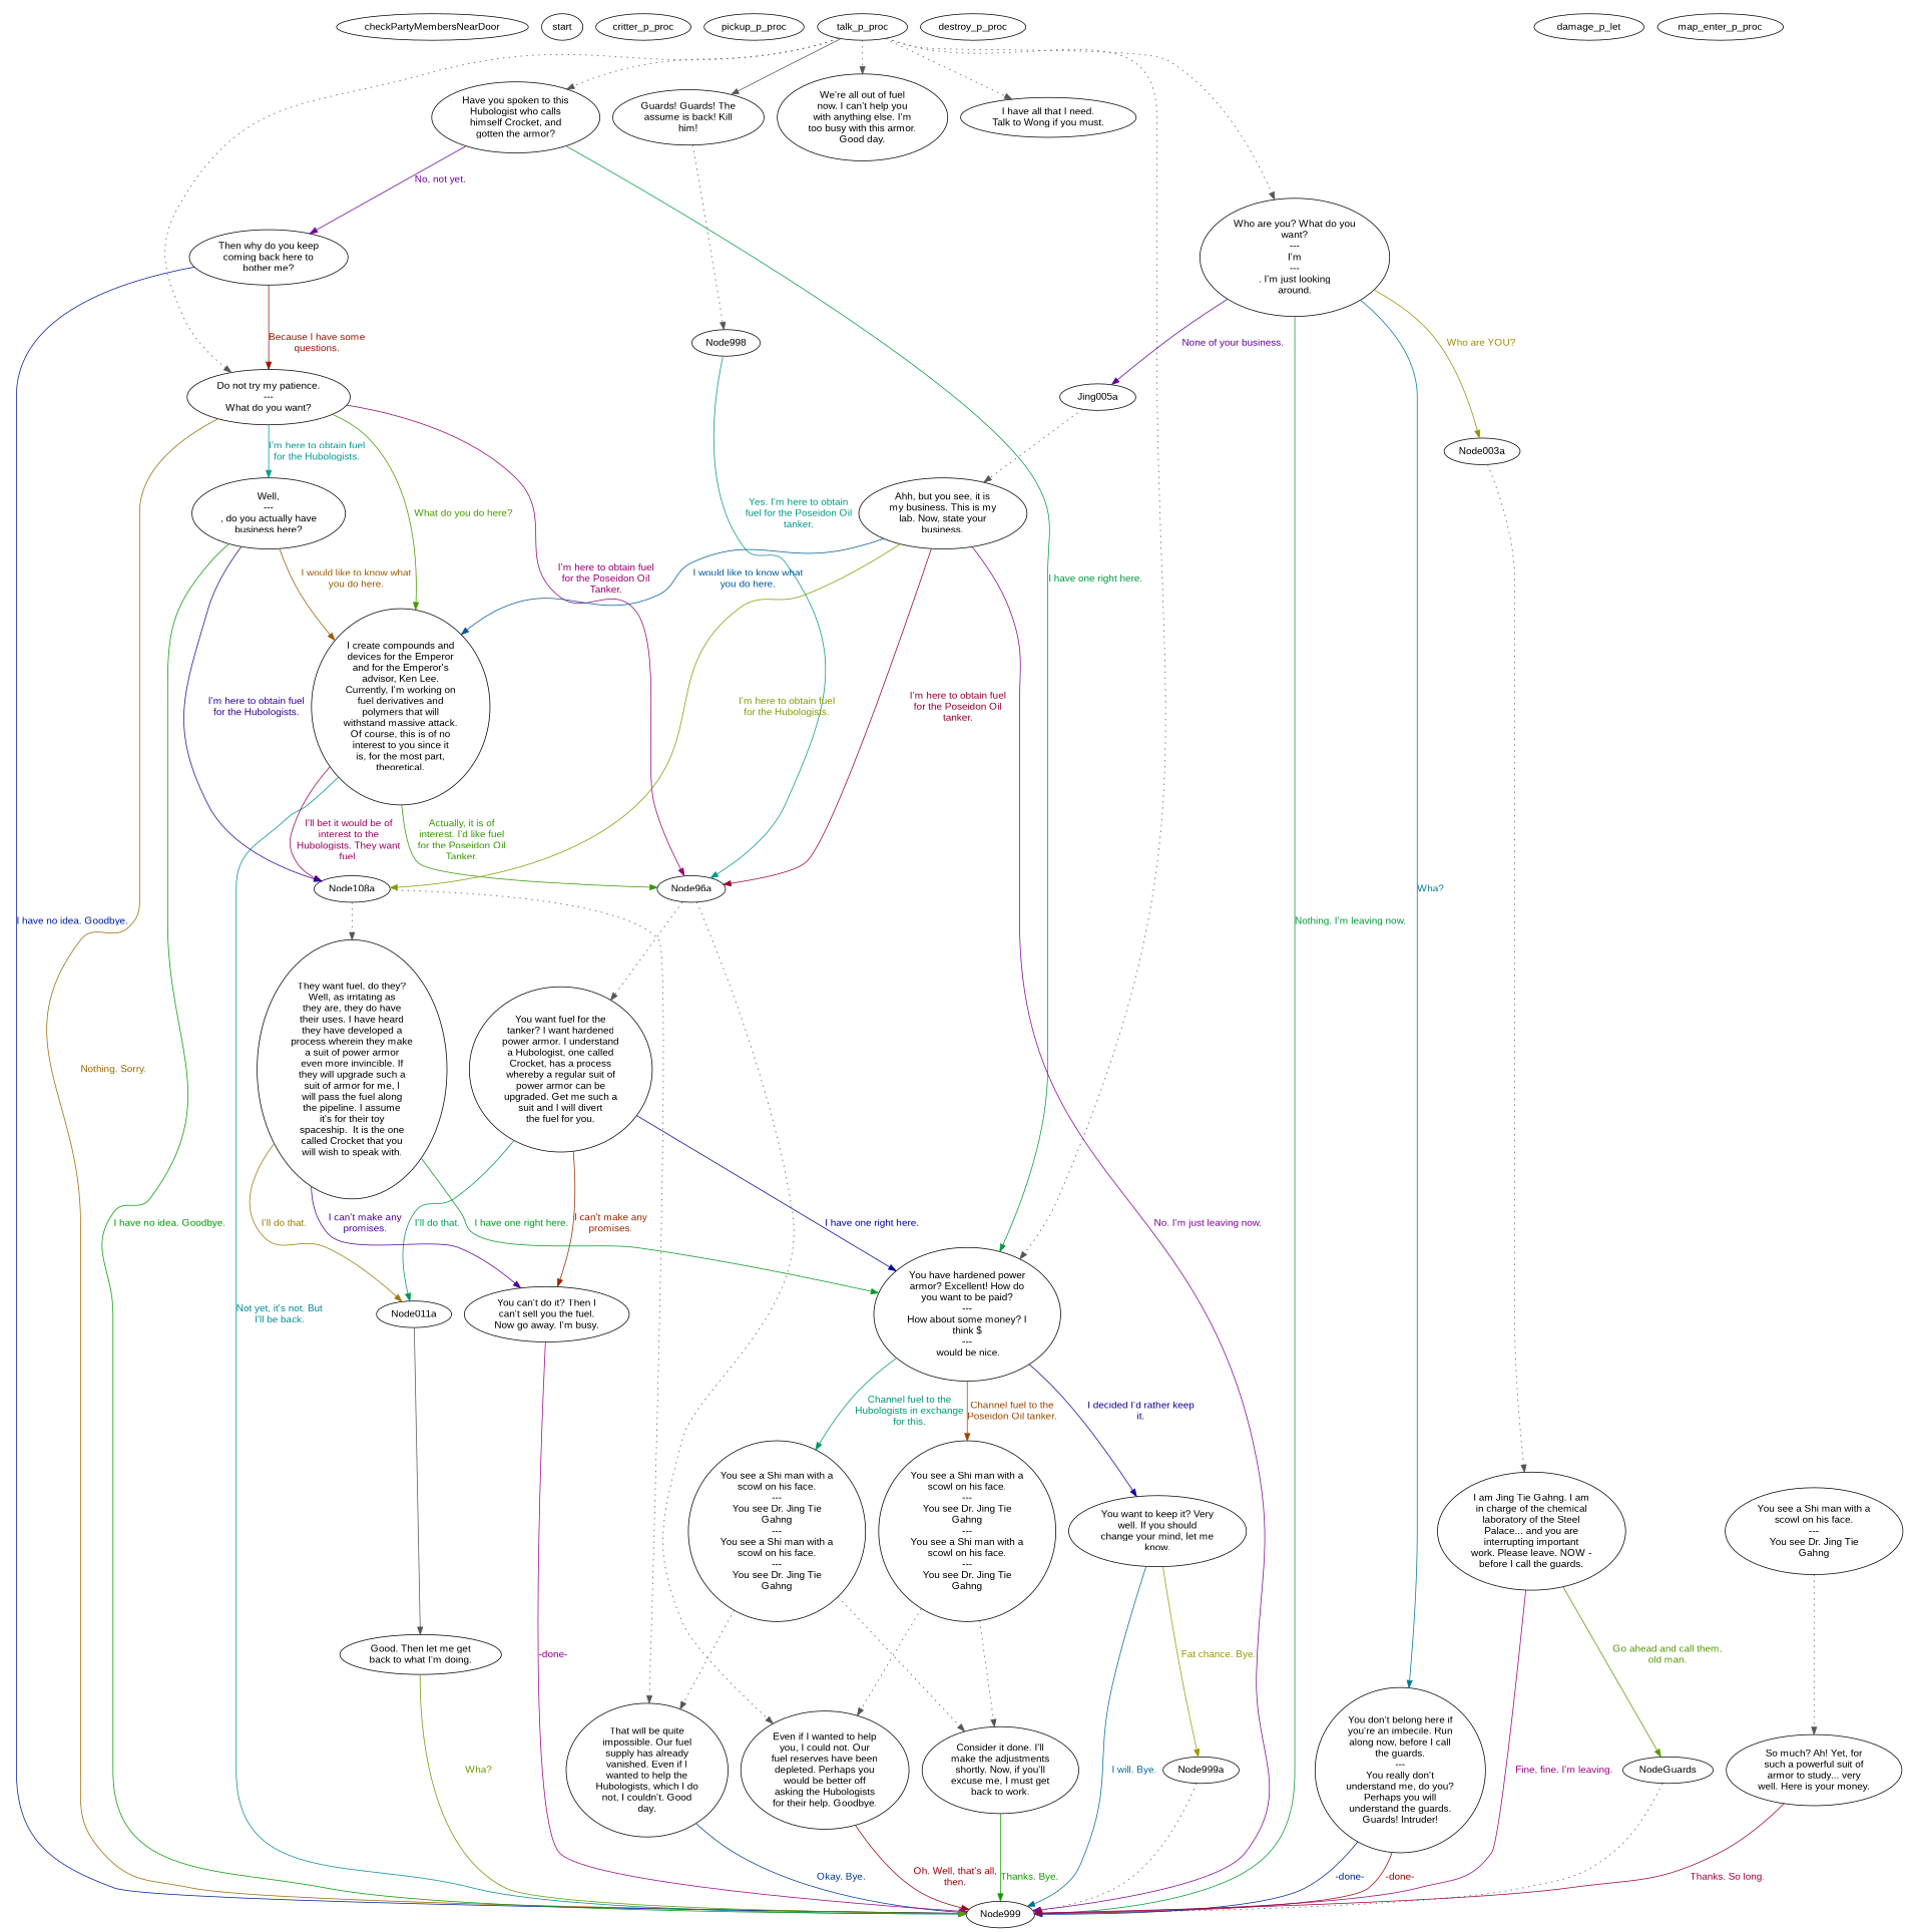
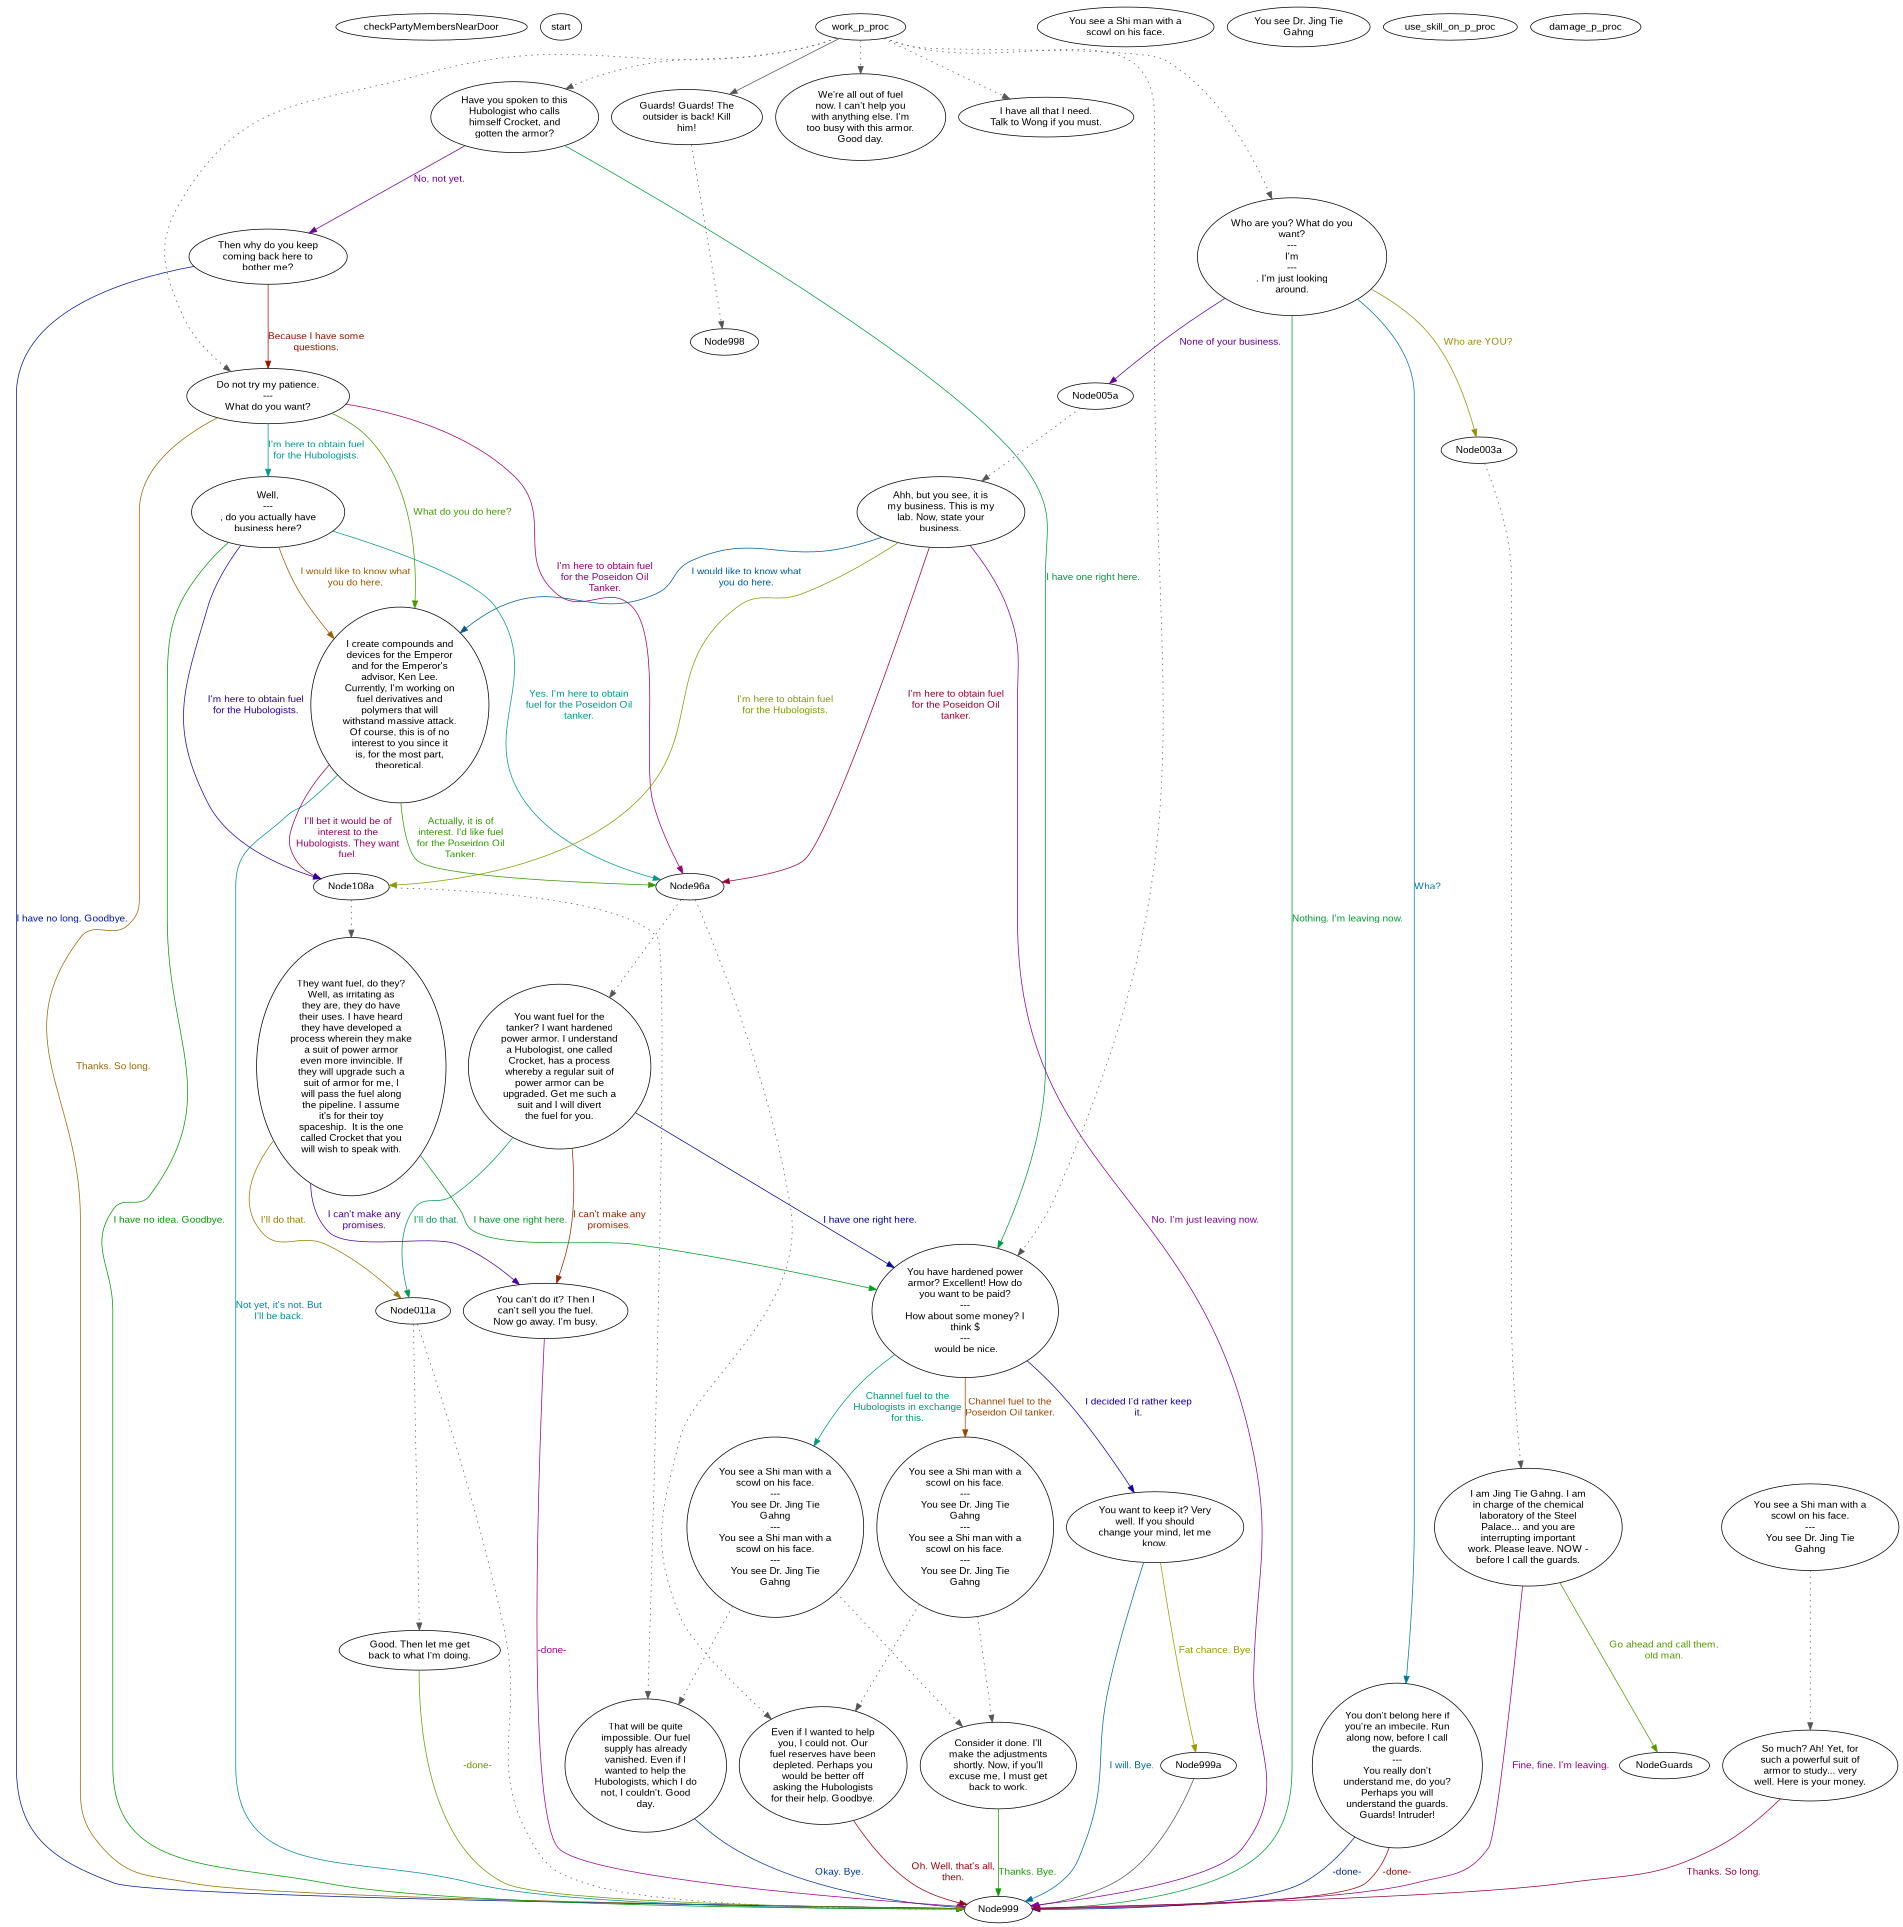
  digraph {
    fontname="Liberation Sans"
    node [color="#000000" fillcolor="#FFFFFF" fontname="Liberation Sans" style=filled]
    edge [color="#555555" fontname="Liberation Sans"]
    checkPartyMembersNearDoor
    start
-   critter_p_proc
-   pickup_p_proc
-   n5 [label="Guards! Guards! The\nassume is back! Kill\nhim!"]
-   talk_p_proc
+   n5 [label="Guards! Guards! The\noutsider is back! Kill\nhim!"]
+   talk_p_proc [label=work_p_proc]
    n7 [label="Have you spoken to this\nHubologist who calls\nhimself Crocket, and\ngotten the armor?"]
    n8 [label="You have hardened power\narmor? Excellent! How do\nyou want to be paid?\n---\nHow about some money? I\nthink $\n---\n would be nice."]
    n9 [label="We're all out of fuel\nnow. I can't help you\nwith anything else. I'm\ntoo busy with this armor.\nGood day."]
    n10 [label="I have all that I need.\nTalk to Wong if you must."]
    n11 [label="Do not try my patience.\n---\nWhat do you want?"]
    n12 [label="Who are you? What do you\nwant?\n---\nI'm\n---\n. I'm just looking\naround."]
    Node998
    n14 [label="Then why do you keep\ncoming back here to\nbother me?"]
    n15 [label="You see a Shi man with a\nscowl on his face.\n---\nYou see Dr. Jing Tie\nGahng\n---\nYou see a Shi man with a\nscowl on his face.\n---\nYou see Dr. Jing Tie\nGahng"]
    n16 [label="You see a Shi man with a\nscowl on his face.\n---\nYou see Dr. Jing Tie\nGahng\n---\nYou see a Shi man with a\nscowl on his face.\n---\nYou see Dr. Jing Tie\nGahng"]
    n17 [label="You want to keep it? Very\nwell. If you should\nchange your mind, let me\nknow."]
    Node999
    Node96a
    n20 [label="I create compounds and\ndevices for the Emperor\nand for the Emperor's\nadvisor, Ken Lee.\nCurrently, I'm working on\nfuel derivatives and\npolymers that will\nwithstand massive attack.\nOf course, this is of no\ninterest to you since it\nis, for the most part,\ntheoretical."]
    n21 [label="Well,\n---\n, do you actually have\nbusiness here?"]
    n22 [label="You don't belong here if\nyou're an imbecile. Run\nalong now, before I call\nthe guards.\n---\nYou really don't\nunderstand me, do you?\nPerhaps you will\nunderstand the guards.\nGuards! Intruder!"]
    Node003a
-   Node005a [label=Jing005a]
+   Node005a
    n25 [label="That will be quite\nimpossible. Our fuel\nsupply has already\nvanished. Even if I\nwanted to help the\nHubologists, which I do\nnot, I couldn't. Good\nday."]
    n26 [label="Consider it done. I'll\nmake the adjustments\nshortly. Now, if you'll\nexcuse me, I must get\nback to work."]
    n27 [label="Even if I wanted to help\nyou, I could not. Our\nfuel reserves have been\ndepleted. Perhaps you\nwould be better off\nasking the Hubologists\nfor their help. Goodbye."]
    Node999a
    n29 [label="You want fuel for the\ntanker? I want hardened\npower armor. I understand\na Hubologist, one called\nCrocket, has a process\nwhereby a regular suit of\npower armor can be\nupgraded. Get me such a\nsuit and I will divert\nthe fuel for you."]
    Node108a
    n31 [label="They want fuel, do they?\nWell, as irritating as\nthey are, they do have\ntheir uses. I have heard\nthey have developed a\nprocess wherein they make\na suit of power armor\neven more invincible. If\nthey will upgrade such a\nsuit of armor for me, I\nwill pass the fuel along\nthe pipeline. I assume\nit's for their toy\nspaceship.  It is the one\ncalled Crocket that you\nwill wish to speak with."]
    n32 [label="I am Jing Tie Gahng. I am\nin charge of the chemical\nlaboratory of the Steel\nPalace... and you are\ninterrupting important\nwork. Please leave. NOW -\nbefore I call the guards."]
    n33 [label="Ahh, but you see, it is\nmy business. This is my\nlab. Now, state your\nbusiness."]
-   destroy_p_proc
-   damage_p_proc [label=damage_p_let]
-   map_enter_p_proc
+   n35 [label="You see a Shi man with a\nscowl on his face."]
+   n36 [label="You see Dr. Jing Tie\nGahng"]
+   use_skill_on_p_proc
+   damage_p_proc
    NodeGuards
    Node011a
    n42 [label="You can't do it? Then I\ncan't sell you the fuel.\nNow go away. I'm busy."]
    n43 [label="Good. Then let me get\nback to what I'm doing."]
    n44 [label="So much? Ah! Yet, for\nsuch a powerful suit of\narmor to study... very\nwell. Here is your money."]
    n45 [label="You see a Shi man with a\nscowl on his face.\n---\nYou see Dr. Jing Tie\nGahng"]
    n5 -> Node998 [style=dotted]
    talk_p_proc -> n5 [style=solid]
    talk_p_proc -> n7 [style=dotted]
    talk_p_proc -> n8 [style=dotted]
    talk_p_proc -> n9 [style=dotted]
    talk_p_proc -> n10 [style=dotted]
    talk_p_proc -> n11 [style=dotted]
    talk_p_proc -> n12 [style=dotted]
    n7 -> n8 [color="#009940" fontcolor="#009940" label="I have one right here."]
    n7 -> n14 [color="#6D0099" fontcolor="#6D0099" label="No, not yet."]
    n8 -> n15 [color="#009973" fontcolor="#009973" label="Channel fuel to the\nHubologists in exchange\nfor this."]
    n8 -> n16 [color="#994700" fontcolor="#994700" label="Channel fuel to the\nPoseidon Oil tanker."]
    n8 -> n17 [color="#1A0099" fontcolor="#1A0099" label="I decided I'd rather keep\nit."]
-   n11 -> Node999 [color="#996600" fontcolor="#996600" label="Nothing. Sorry."]
+   n11 -> Node999 [color="#996600" fontcolor="#996600" label="Thanks. So long."]
    n11 -> Node96a [color="#990073" fontcolor="#990073" label="I'm here to obtain fuel\nfor the Poseidon Oil\nTanker."]
    n11 -> n20 [color="#469900" fontcolor="#469900" label="What do you do here?"]
    n11 -> n21 [color="#009993" fontcolor="#009993" label="I'm here to obtain fuel\nfor the Hubologists."]
    n12 -> Node999 [color="#009934" fontcolor="#009934" label="Nothing. I'm leaving now."]
    n12 -> n22 [color="#007899" fontcolor="#007899" label="Wha?"]
    n12 -> Node003a [color="#998D00" fontcolor="#998D00" label="Who are YOU?"]
    n12 -> Node005a [color="#610099" fontcolor="#610099" label="None of your business."]
    n14 -> n11 [color="#991300" fontcolor="#991300" label="Because I have some\nquestions."]
-   n14 -> Node999 [color="#001999" fontcolor="#001999" label="I have no idea. Goodbye."]
+   n14 -> Node999 [color="#001999" fontcolor="#001999" label="I have no long. Goodbye."]
    n15 -> n25 [style=dotted]
    n15 -> n26 [style=dotted]
    n16 -> n26 [style=dotted]
    n16 -> n27 [style=dotted]
    n17 -> Node999 [color="#006C99" fontcolor="#006C99" label="I will. Bye."]
    n17 -> Node999a [color="#999900" fontcolor="#999900" label="Fat chance. Bye."]
    Node96a -> n27 [style=dotted]
    Node96a -> n29 [style=dotted]
    n20 -> Node999 [color="#008C99" fontcolor="#008C99" label="Not yet, it's not. But\nI'll be back."]
    n20 -> Node96a [color="#329900" fontcolor="#329900" label="Actually, it is of\ninterest. I'd like fuel\nfor the Poseidon Oil\nTanker."]
    n20 -> Node108a [color="#99005F" fontcolor="#99005F" label="I'll bet it would be of\ninterest to the\nHubologists. They want\nfuel."]
    n21 -> Node999 [color="#009901" fontcolor="#009901" label="I have no idea. Goodbye."]
-   Node998 -> Node96a [color="#009987" fontcolor="#009987" label="Yes. I'm here to obtain\nfuel for the Poseidon Oil\ntanker."]
+   n21 -> Node96a [color="#009987" fontcolor="#009987" label="Yes. I'm here to obtain\nfuel for the Poseidon Oil\ntanker."]
    n21 -> n20 [color="#995A00" fontcolor="#995A00" label="I would like to know what\nyou do here."]
    n21 -> Node108a [color="#2D0099" fontcolor="#2D0099" label="I'm here to obtain fuel\nfor the Hubologists."]
    n22 -> Node999 [color="#990700" fontcolor="#990700" label="-done-"]
    n22 -> Node999 [color="#002599" fontcolor="#002599" label="-done-"]
    Node003a -> n32 [style=dotted]
    Node005a -> n33 [style=dotted]
    n25 -> Node999 [color="#003999" fontcolor="#003999" label="Okay. Bye."]
    n26 -> Node999 [color="#139900" fontcolor="#139900" label="Thanks. Bye."]
    n27 -> Node999 [color="#99000C" fontcolor="#99000C" label="Oh. Well, that's all,\nthen."]
-   Node999a -> Node999 [style=dotted]
+   Node999a -> Node999 [style=solid]
    n29 -> n8 [color="#000699" fontcolor="#000699" label="I have one right here."]
    n29 -> Node011a [color="#009954" fontcolor="#009954" label="I'll do that."]
    n29 -> n42 [color="#992700" fontcolor="#992700" label="I can't make any\npromises."]
    Node108a -> n25 [style=dotted]
    Node108a -> n31 [style=dotted]
    n31 -> n8 [color="#009920" fontcolor="#009920" label="I have one right here."]
    n31 -> Node011a [color="#997A00" fontcolor="#997A00" label="I'll do that."]
    n31 -> n42 [color="#4D0099" fontcolor="#4D0099" label="I can't make any\npromises."]
    n32 -> Node999 [color="#99007F" fontcolor="#99007F" label="Fine, fine. I'm leaving."]
    n32 -> NodeGuards [color="#529900" fontcolor="#529900" label="Go ahead and call them,\nold man."]
    n33 -> Node999 [color="#800099" fontcolor="#800099" label="No. I'm just leaving now."]
    n33 -> Node96a [color="#99002C" fontcolor="#99002C" label="I'm here to obtain fuel\nfor the Poseidon Oil\ntanker."]
    n33 -> n20 [color="#005999" fontcolor="#005999" label="I would like to know what\nyou do here."]
    n33 -> Node108a [color="#859900" fontcolor="#859900" label="I'm here to obtain fuel\nfor the Hubologists."]
-   NodeGuards -> Node999 [style=dotted]
-   Node011a -> n43 [style=solid]
+   Node011a -> Node999 [style=dotted]
+   Node011a -> n43 [style=dotted]
    n42 -> Node999 [color="#990092" fontcolor="#990092" label="-done-"]
-   n43 -> Node999 [color="#669900" fontcolor="#669900" label="Wha?"]
+   n43 -> Node999 [color="#669900" fontcolor="#669900" label="-done-"]
    n44 -> Node999 [color="#99003F" fontcolor="#99003F" label="Thanks. So long."]
    n45 -> n44 [style=dotted]
  }
